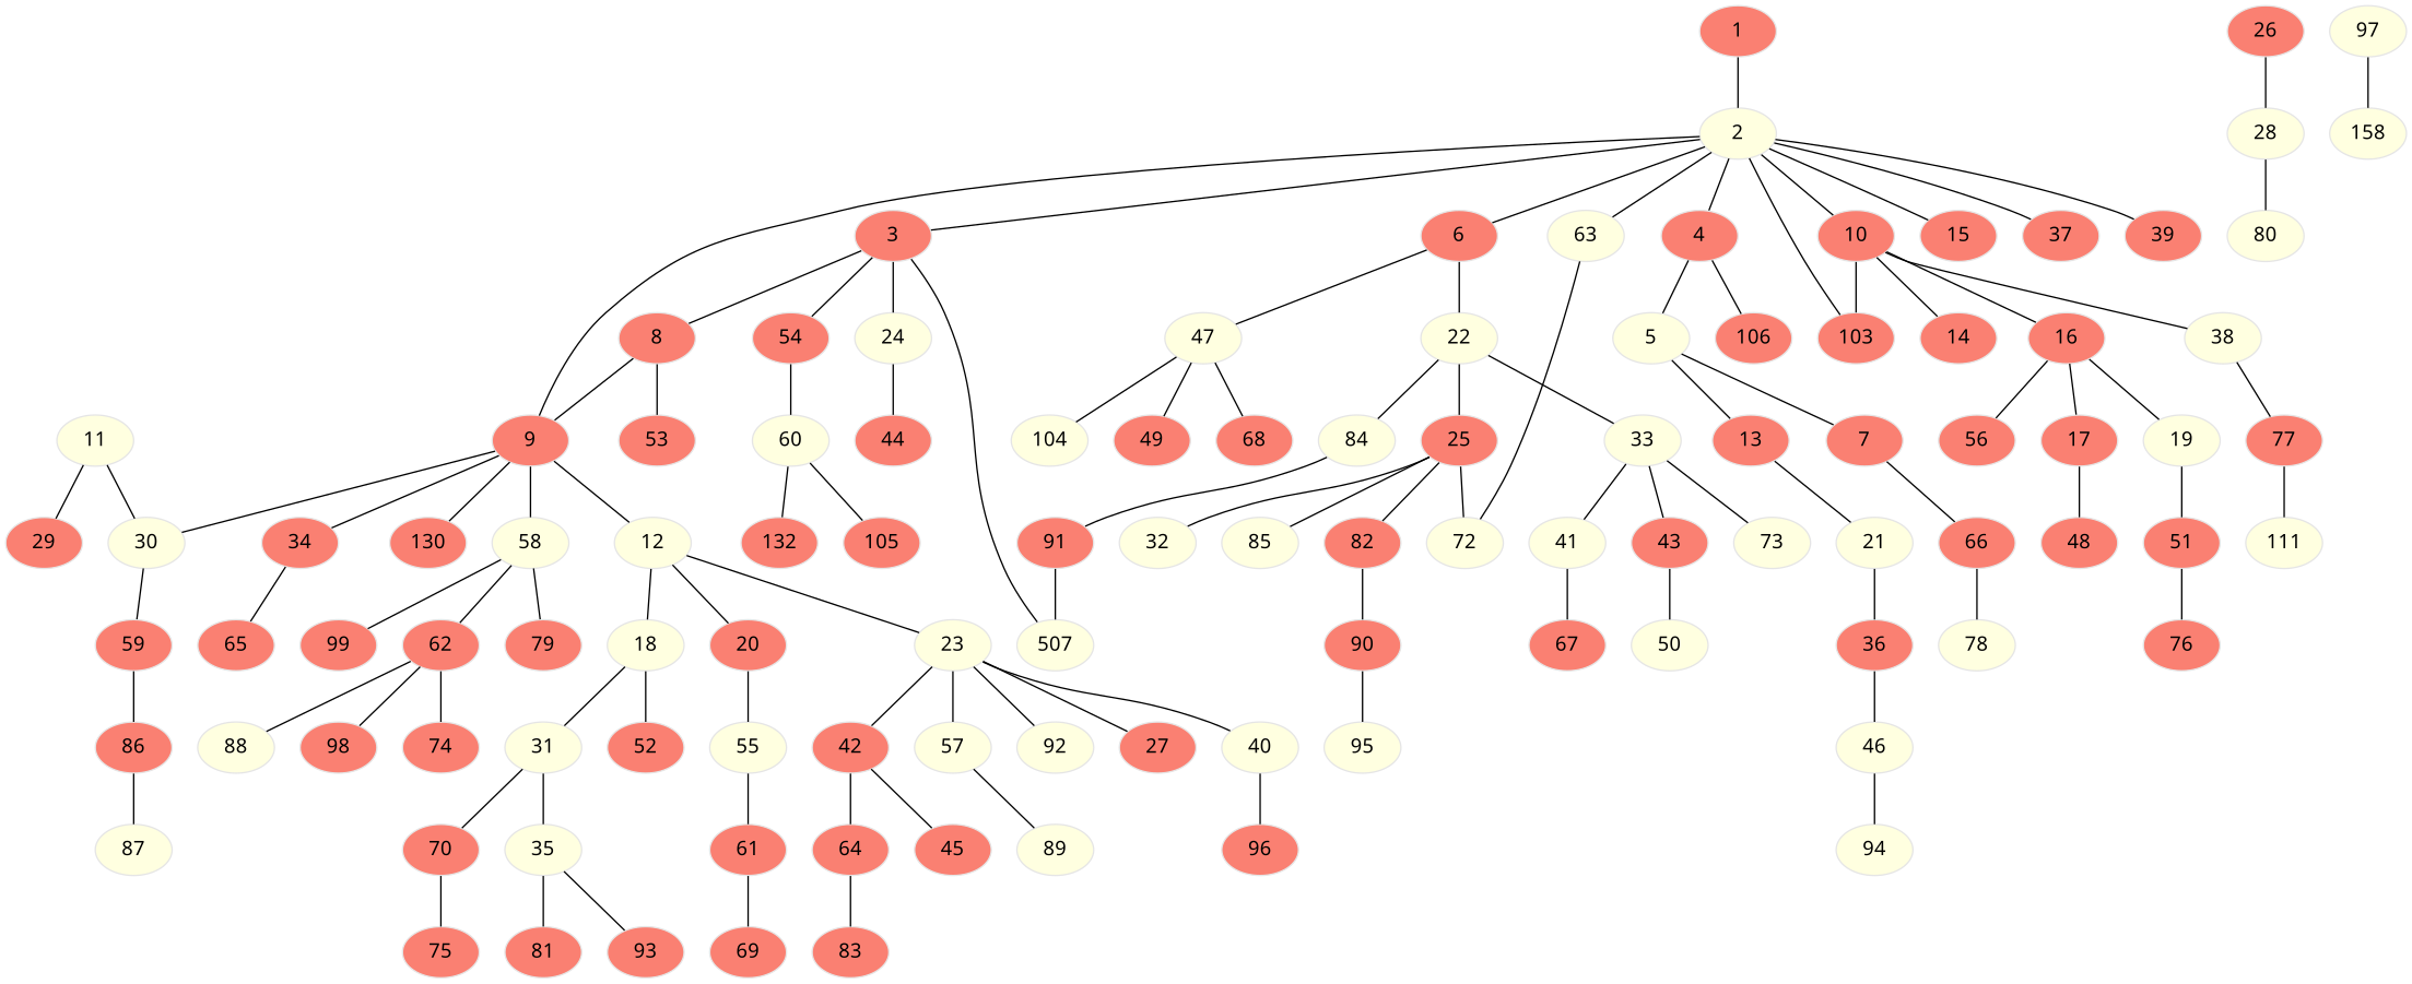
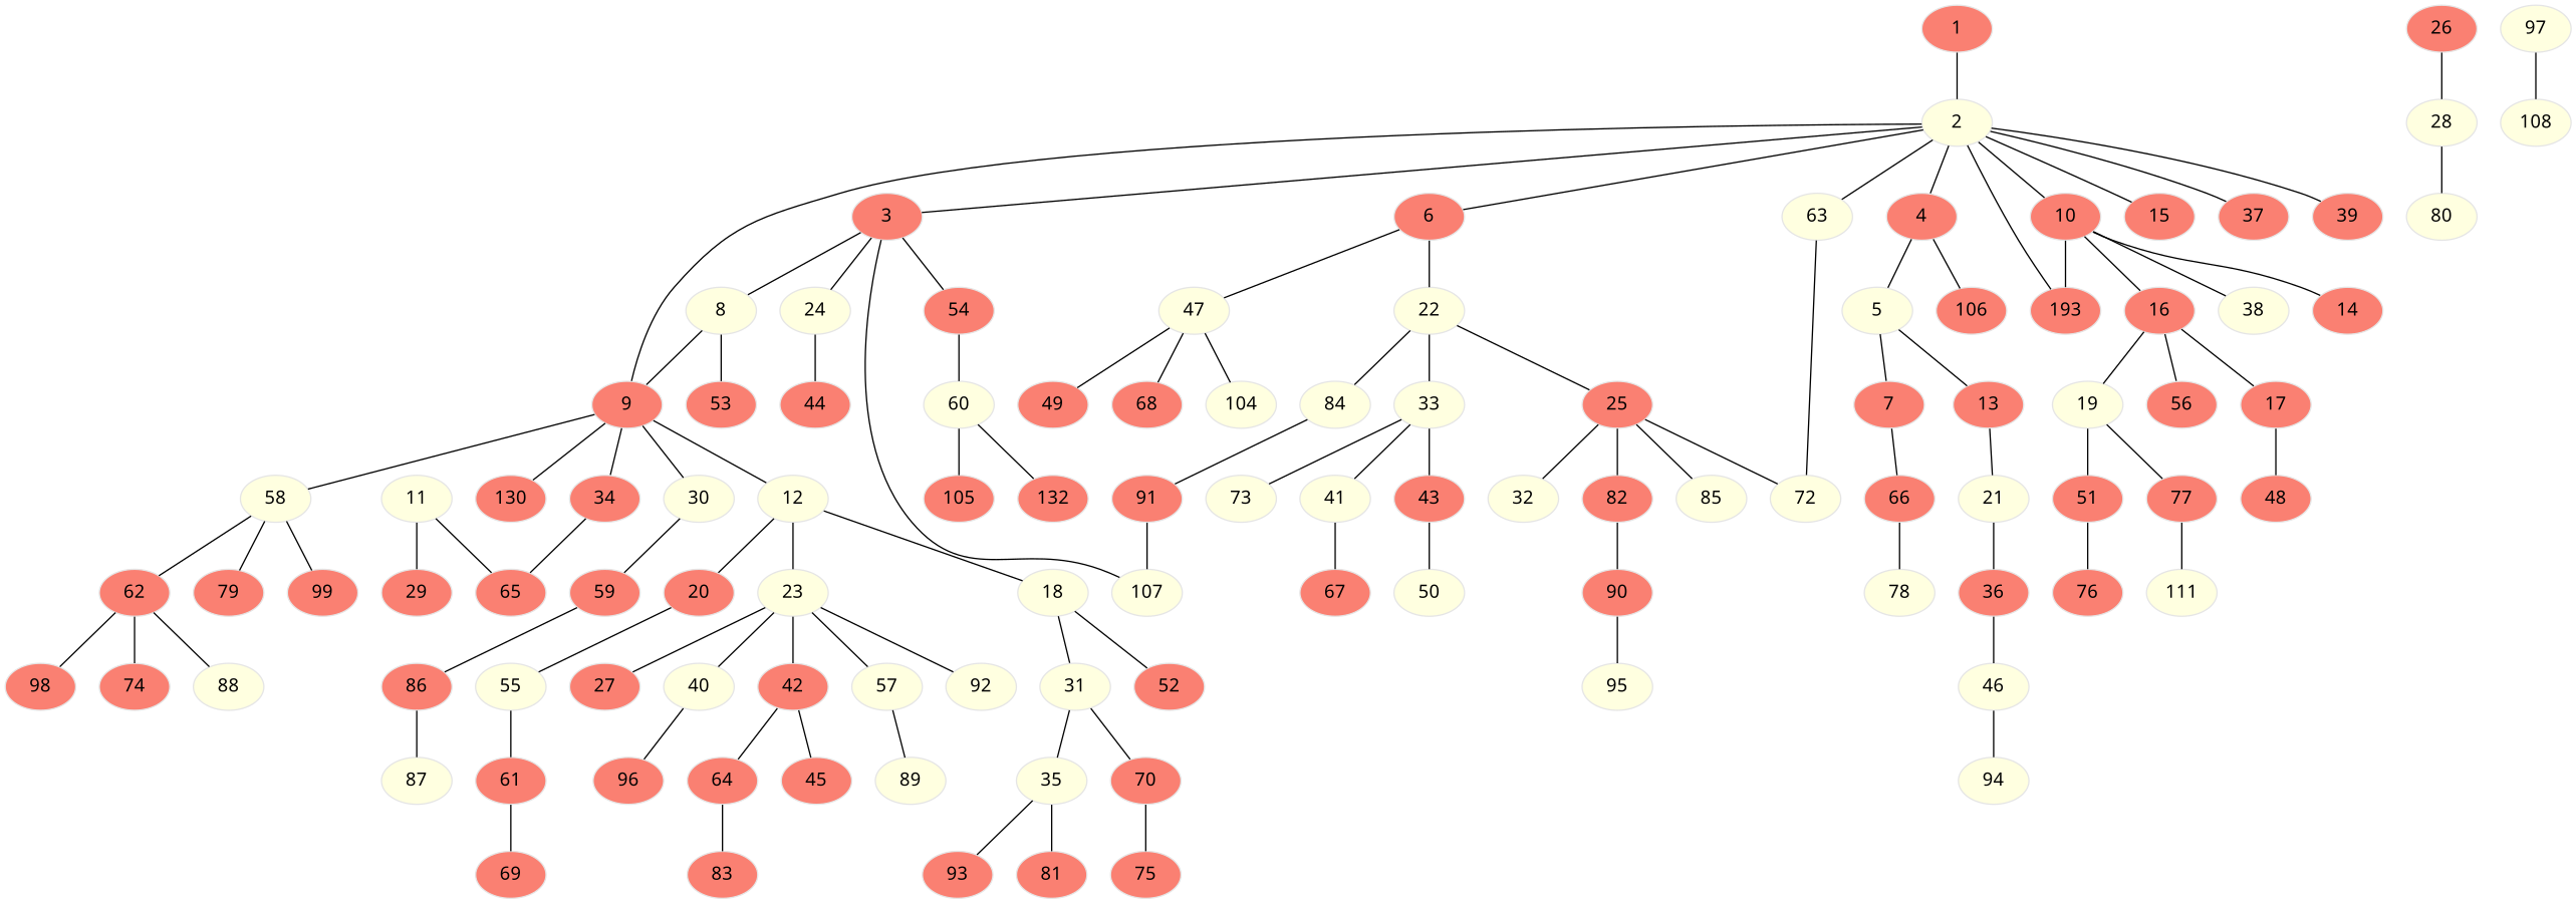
  graph {
    fontname="Noto Sans"
    node [color=gray90 fillcolor=salmon fontname="Noto Sans" style=filled]
    edge [fontname="Noto Sans"]
    2 [fillcolor=lightyellow]
    1
    3
    4
    6
    9
    10
    15
    37
    39
    63 [fillcolor=lightyellow]
-   103
-   8
+   103 [label=193]
+   8 [fillcolor=lightyellow]
    24 [fillcolor=lightyellow]
    54
-   107 [fillcolor=lightyellow label=507]
+   107 [fillcolor=lightyellow]
    5 [fillcolor=lightyellow]
    106
    22 [fillcolor=lightyellow]
    47 [fillcolor=lightyellow]
    12 [fillcolor=lightyellow]
    34
    58 [fillcolor=lightyellow]
    n24 [label=130]
    30 [fillcolor=lightyellow]
    14
    16
    38 [fillcolor=lightyellow]
    28 [fillcolor=lightyellow]
    26
    72 [fillcolor=lightyellow]
    53
    44
    60 [fillcolor=lightyellow]
    7
    13
    66
    21 [fillcolor=lightyellow]
    25
    33 [fillcolor=lightyellow]
    84 [fillcolor=lightyellow]
    49
    68
    104 [fillcolor=lightyellow]
    78 [fillcolor=lightyellow]
    11 [fillcolor=lightyellow]
    29
    18 [fillcolor=lightyellow]
    20
    23 [fillcolor=lightyellow]
    65
    62
    79
    99
    17
    19 [fillcolor=lightyellow]
    56
    77
    59
    31 [fillcolor=lightyellow]
    52
    55 [fillcolor=lightyellow]
    27
    40 [fillcolor=lightyellow]
    42
    57 [fillcolor=lightyellow]
    92 [fillcolor=lightyellow]
    36
    48
    51
    35 [fillcolor=lightyellow]
    70
    76
    61
    46 [fillcolor=lightyellow]
    32 [fillcolor=lightyellow]
    82
    85 [fillcolor=lightyellow]
    41 [fillcolor=lightyellow]
    43
    73 [fillcolor=lightyellow]
    91
    96
    45
    64
    89 [fillcolor=lightyellow]
    90
    80 [fillcolor=lightyellow]
    97 [fillcolor=lightyellow]
-   108 [fillcolor=lightyellow label=158]
+   108 [fillcolor=lightyellow]
    86
    81
    93
    75
    67
    50 [fillcolor=lightyellow]
    94 [fillcolor=lightyellow]
    n98 [fillcolor=lightyellow label=111]
    83
    n100 [label=132]
    105
    69
    74
    88 [fillcolor=lightyellow]
    98
    87 [fillcolor=lightyellow]
    95 [fillcolor=lightyellow]
    2 -- 3
    2 -- 4
    2 -- 6
    2 -- 9
    2 -- 10
    2 -- 15
    2 -- 37
    2 -- 39
    2 -- 63
    2 -- 103
    1 -- 2
    3 -- 8
    3 -- 24
    3 -- 54
    3 -- 107
    4 -- 5
    4 -- 106
    6 -- 22
    6 -- 47
    9 -- 12
    9 -- 34
    9 -- 58
    9 -- n24
    9 -- 30
    10 -- 103
    10 -- 14
    10 -- 16
    10 -- 38
    63 -- 72
    8 -- 9
    8 -- 53
    24 -- 44
    54 -- 60
    5 -- 7
    5 -- 13
    22 -- 25
    22 -- 33
    22 -- 84
    47 -- 49
    47 -- 68
    47 -- 104
    12 -- 18
    12 -- 20
    12 -- 23
    34 -- 65
    58 -- 62
    58 -- 79
    58 -- 99
    30 -- 59
    16 -- 17
    16 -- 19
    16 -- 56
-   38 -- 77
+   19 -- 77
    28 -- 80
    26 -- 28
    60 -- n100
    60 -- 105
    7 -- 66
    13 -- 21
    66 -- 78
    21 -- 36
    25 -- 72
    25 -- 32
    25 -- 82
    25 -- 85
    33 -- 41
    33 -- 43
    33 -- 73
    84 -- 91
-   11 -- 30
+   11 -- 65
    11 -- 29
    18 -- 31
    18 -- 52
    20 -- 55
    23 -- 27
    23 -- 40
    23 -- 42
    23 -- 57
    23 -- 92
    62 -- 74
    62 -- 88
    62 -- 98
    17 -- 48
    19 -- 51
    77 -- n98
    59 -- 86
    31 -- 35
    31 -- 70
    55 -- 61
    40 -- 96
    42 -- 45
    42 -- 64
    57 -- 89
    36 -- 46
    51 -- 76
    35 -- 81
    35 -- 93
    70 -- 75
    61 -- 69
    46 -- 94
    82 -- 90
    41 -- 67
    43 -- 50
    91 -- 107
    64 -- 83
    90 -- 95
    97 -- 108
    86 -- 87
  }
